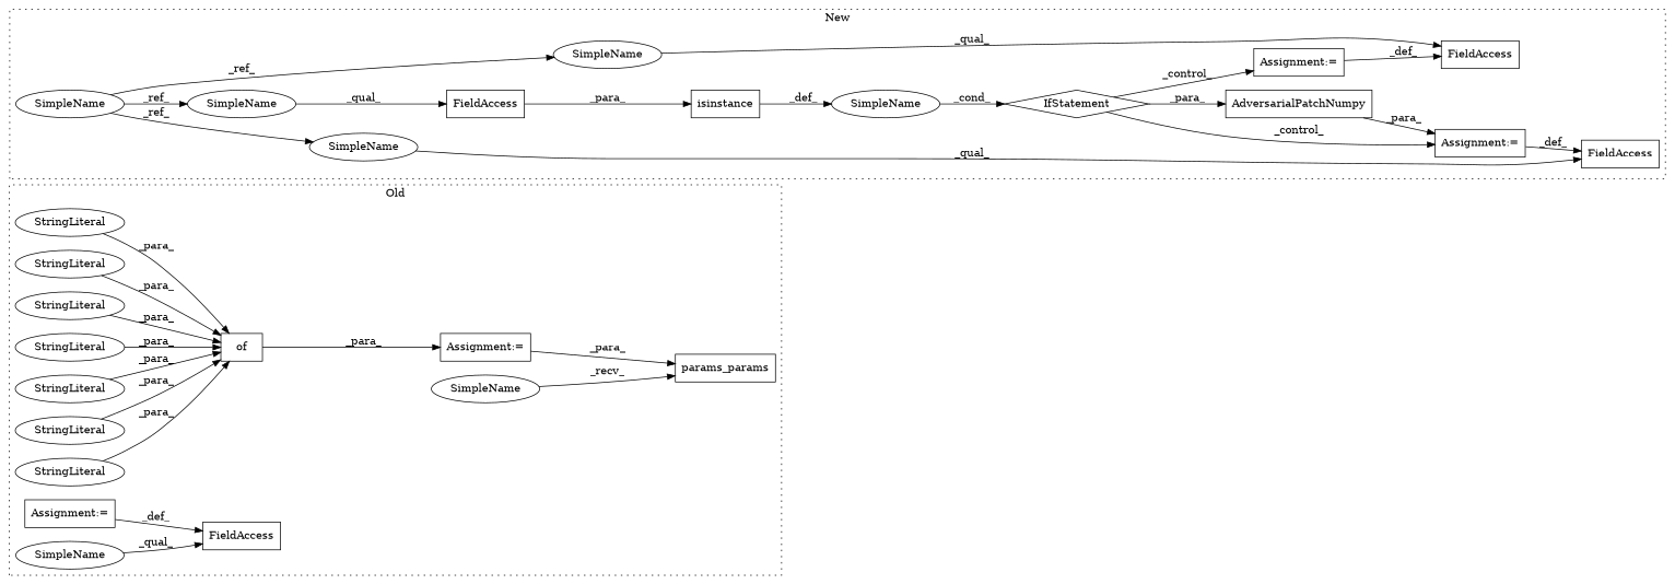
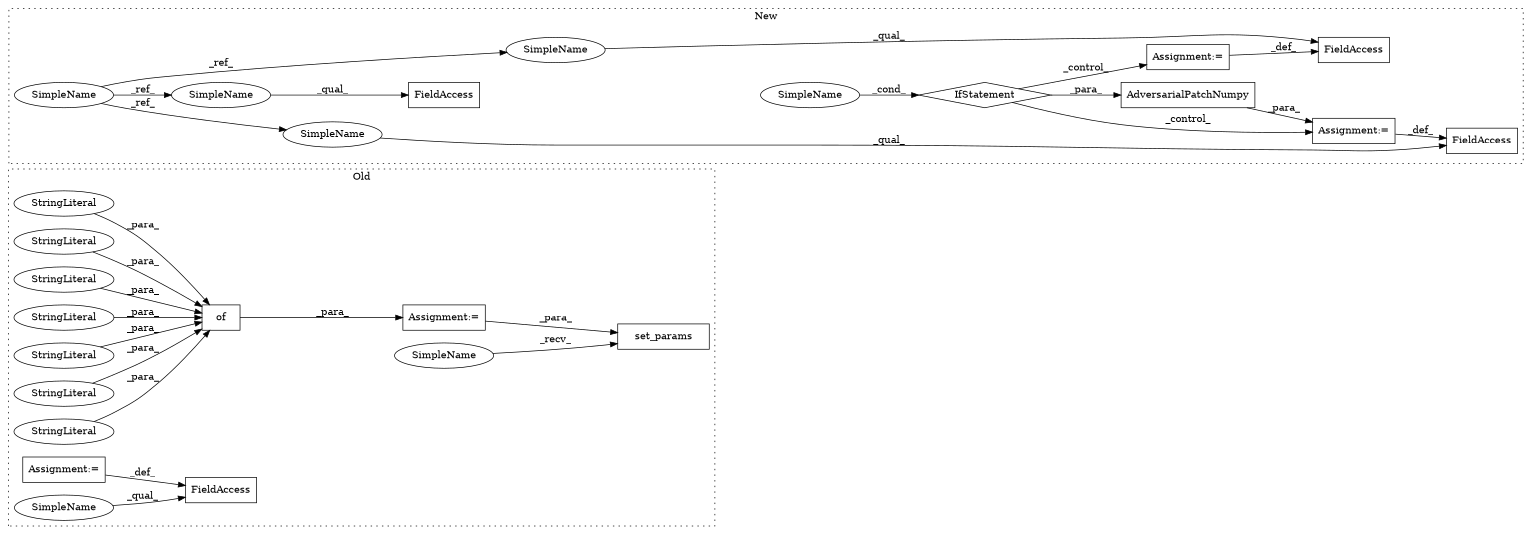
  digraph {
    rankdir=LR
    node [a=45 l=4 s=1422 shape=ellipse]
    n1 [a=32 l="3,1" label=of s="1198,1386" shape=box]
    n2 [l=11 label=StringLiteral s=1245]
    n3 [l=14 label=StringLiteral s=1217]
    n4 [l=8 label=StringLiteral s=1201]
    n5 [l=10 label=StringLiteral s=1319]
    n6 [l=11 label=StringLiteral s=1267]
    n7 [l=12 label=StringLiteral s=1363]
    n8 [l=12 label=StringLiteral s=1339]
-   n9 [a=32 l="11,1" label=params_params s="1398,1415" shape=box]
+   n9 [a=32 l="11,1" label=set_params s="1398,1415" shape=box]
    n10 [a=22 l=10 label=FieldAccess shape=box]
    n11 [a=7 l=1 label="Assignment:=" s=1193 shape=box]
    n12 [a=7 l=1 label="Assignment:=" s=1432 shape=box]
    n13 [a=42 label=SimpleName s=1393]
    n14 [a=42 label=SimpleName]
-   n15 [a=32 l="11,1" label=isinstance s="1408,1457" shape=box]
    n16 [a=25 l="4,2" label=IfStatement s="1404,1458" shape=diamond]
    n17 [a=7 l=1 label="Assignment:=" s=1638 shape=box]
    n18 [a=42 label=SimpleName l="" s=""]
    n19 [a=22 l=15 label=FieldAccess s=1419 shape=box]
    n20 [a=42 label=SimpleName s=986]
    n21 [a=22 l=12 label=FieldAccess s=1468 shape=box]
    n22 [a=22 l=12 label=FieldAccess s=1626 shape=box]
    n23 [a=32 l="22,1" label=AdversarialPatchNumpy s="1639,1756" shape=box]
    n24 [a=7 l=1 label="Assignment:=" s=1480 shape=box]
    n25 [a=42 label=SimpleName s=1626]
    n26 [a=42 label=SimpleName s=1419]
    n27 [a=42 label=SimpleName s=1468]
    subgraph cluster_1 {
      label=Old
      style=dotted
      n1
      n2
      n3
      n4
      n5
      n6
      n7
      n8
      n9
      n10
      n11
      n12
      n13
      n14
    }
    subgraph cluster_2 {
      label=New
      style=dotted
-     n15
      n16
      n17
      n18
      n19
      n20
      n21
      n22
      n23
      n24
      n25
      n26
      n27
    }
    n1 -> n11 [label=_para_]
    n2 -> n1 [label=_para_]
    n3 -> n1 [label=_para_]
    n4 -> n1 [label=_para_]
    n5 -> n1 [label=_para_]
    n6 -> n1 [label=_para_]
    n7 -> n1 [label=_para_]
    n8 -> n1 [label=_para_]
    n11 -> n9 [label=_para_]
    n12 -> n10 [label=_def_]
    n13 -> n9 [label=_recv_]
    n14 -> n10 [label=_qual_]
-   n15 -> n18 [label=_def_]
    n16 -> n17 [label=_control_]
    n16 -> n23 [label=_para_]
    n16 -> n24 [label=_control_]
    n17 -> n22 [label=_def_]
    n18 -> n16 [label=_cond_]
-   n19 -> n15 [label=_para_]
    n20 -> n25 [label=_ref_]
    n20 -> n26 [label=_ref_]
    n20 -> n27 [label=_ref_]
    n23 -> n17 [label=_para_]
    n24 -> n21 [label=_def_]
    n25 -> n22 [label=_qual_]
    n26 -> n19 [label=_qual_]
    n27 -> n21 [label=_qual_]
  }
